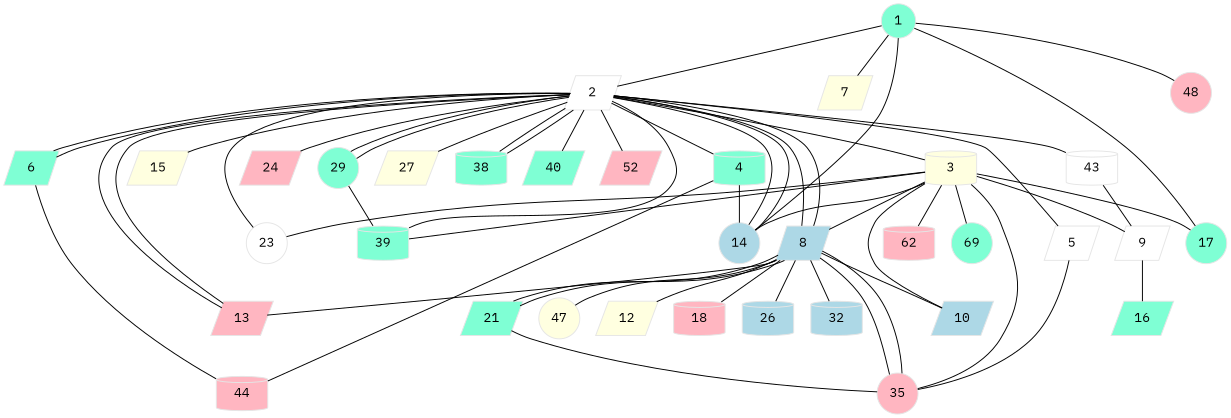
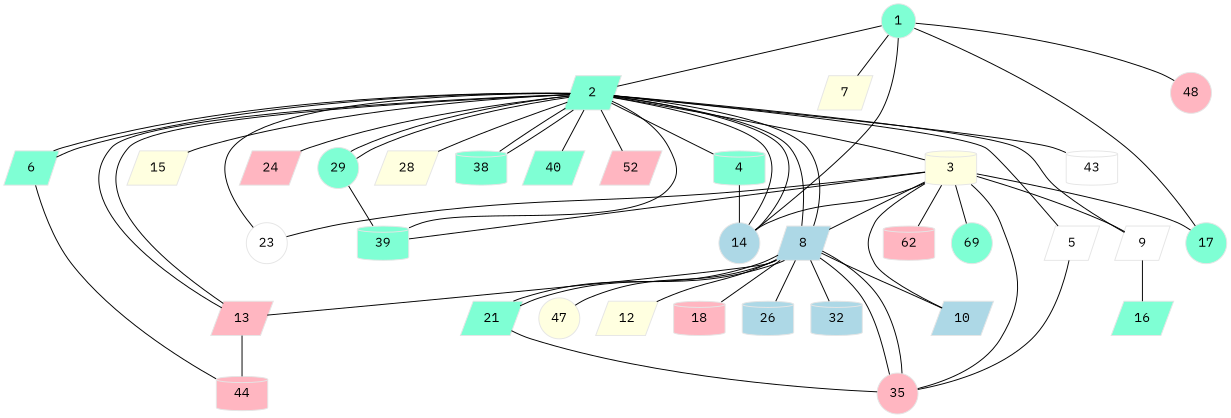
  graph {
    fontname="IBM Plex Mono"
    node [color=gray90 fillcolor=aquamarine fontname="IBM Plex Mono" shape=parallelogram style=filled]
    edge [fontname="IBM Plex Mono"]
    1 [shape=circle]
-   2 [fillcolor=white]
+   2
    7 [fillcolor=lightyellow]
    14 [fillcolor=lightblue shape=circle super="+28+66"]
    17 [shape=circle super="+20"]
    48 [fillcolor=lightpink shape=circle]
    3 [fillcolor=lightyellow shape=cylinder super="+29"]
    4 [shape=cylinder]
    5 [fillcolor=white]
    6 [super="+45+60+70+64"]
    8 [fillcolor=lightblue super="+22+33+11+41+55+51+65+68+72"]
    9 [fillcolor=white super="+49"]
    13 [fillcolor=lightpink super="+58+63+46"]
    15 [fillcolor=lightyellow]
    23 [fillcolor=white shape=circle super="+56+30"]
    24 [fillcolor=lightpink]
    n17 [label=29 shape=circle]
-   27 [fillcolor=lightyellow]
+   27 [fillcolor=lightyellow label=28]
    38 [shape=cylinder]
    39 [shape=cylinder super="+59"]
    40
    43 [fillcolor=white shape=cylinder super="+61"]
    52 [fillcolor=lightpink]
    10 [fillcolor=lightblue super="+54"]
    35 [fillcolor=lightpink shape=circle super="+44"]
    62 [fillcolor=lightpink shape=cylinder]
    69 [shape=circle]
    n28 [fillcolor=lightpink label=44 shape=cylinder]
    12 [fillcolor=lightyellow]
    18 [fillcolor=lightpink shape=cylinder super="+57"]
    21 [super="+50"]
    26 [fillcolor=lightblue shape=cylinder]
    32 [fillcolor=lightblue shape=cylinder super="+37"]
    47 [fillcolor=lightyellow shape=circle]
    16
    1 -- 2
    1 -- 7
    1 -- 14
    1 -- 17
    1 -- 48
    2 -- 14
    2 -- 14
    2 -- 3
    2 -- 4
    2 -- 5
    2 -- 6
    2 -- 6
    2 -- 8
    2 -- 8
-   43 -- 9
+   2 -- 9
    2 -- 13
    2 -- 13
    2 -- 15
    2 -- 23
    2 -- 24
    2 -- n17
    2 -- n17
    2 -- 27
    2 -- 38
    2 -- 38
    2 -- 39
    2 -- 40
    2 -- 43 [weight=2]
    2 -- 52
    3 -- 14
    3 -- 17
    3 -- 8
    3 -- 9
    3 -- 23
    3 -- 39
    3 -- 10
    3 -- 35
    3 -- 62
    3 -- 69
    4 -- 14
    5 -- 35
    6 -- n28
    8 -- 13 [weight=2]
    8 -- 10
    8 -- 35
    8 -- 35
    8 -- 12
    8 -- 18
    8 -- 21
    8 -- 21
    8 -- 26
    8 -- 32
    8 -- 47
    9 -- 16
-   4 -- n28
+   13 -- n28
    n17 -- 39
    21 -- 35
  }
